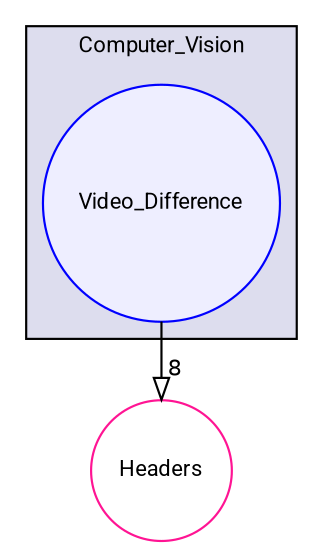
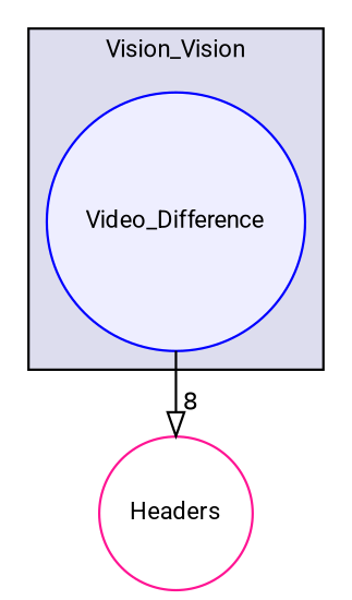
  digraph {
    compound=true
    fontname=Roboto
    node [fontname=Roboto fontsize=10 shape=circle style=filled]
    n1 [fillcolor="#eeeeff" label=Video_Difference pencolor=black color=blue]
    n2 [color=deeppink fillcolor=white label=Headers]
    subgraph cluster_1 {
      bgcolor="#ddddee"
      fontsize=10
-     label=Computer_Vision
+     label=Vision_Vision
      pencolor=black
      n1
    }
    n1 -> n2 [headlabel=8 labeldistance=1.5 labelfontname=Helvetica labelfontsize=10 arrowhead=onormal fontname=Roboto]
  }
